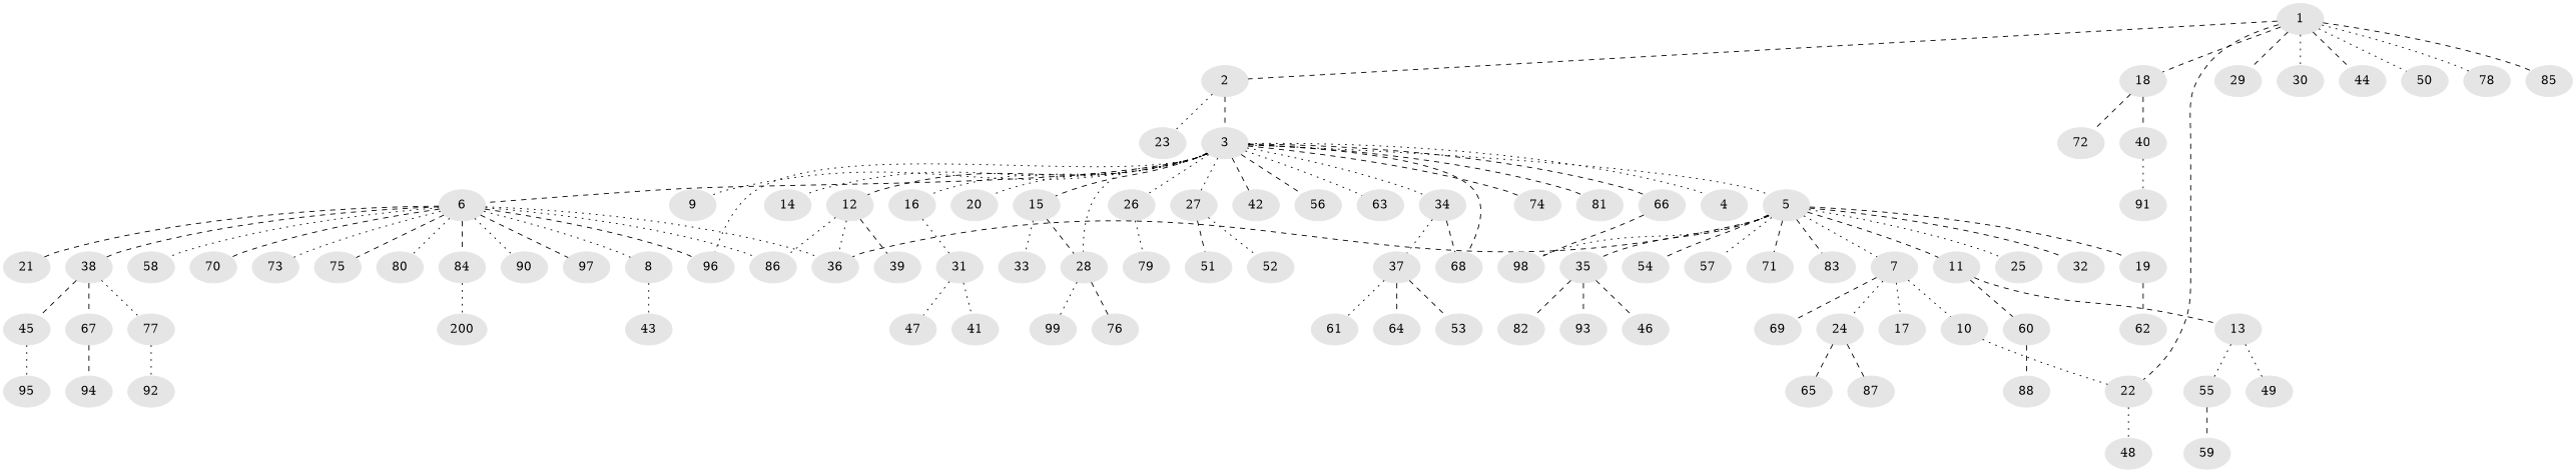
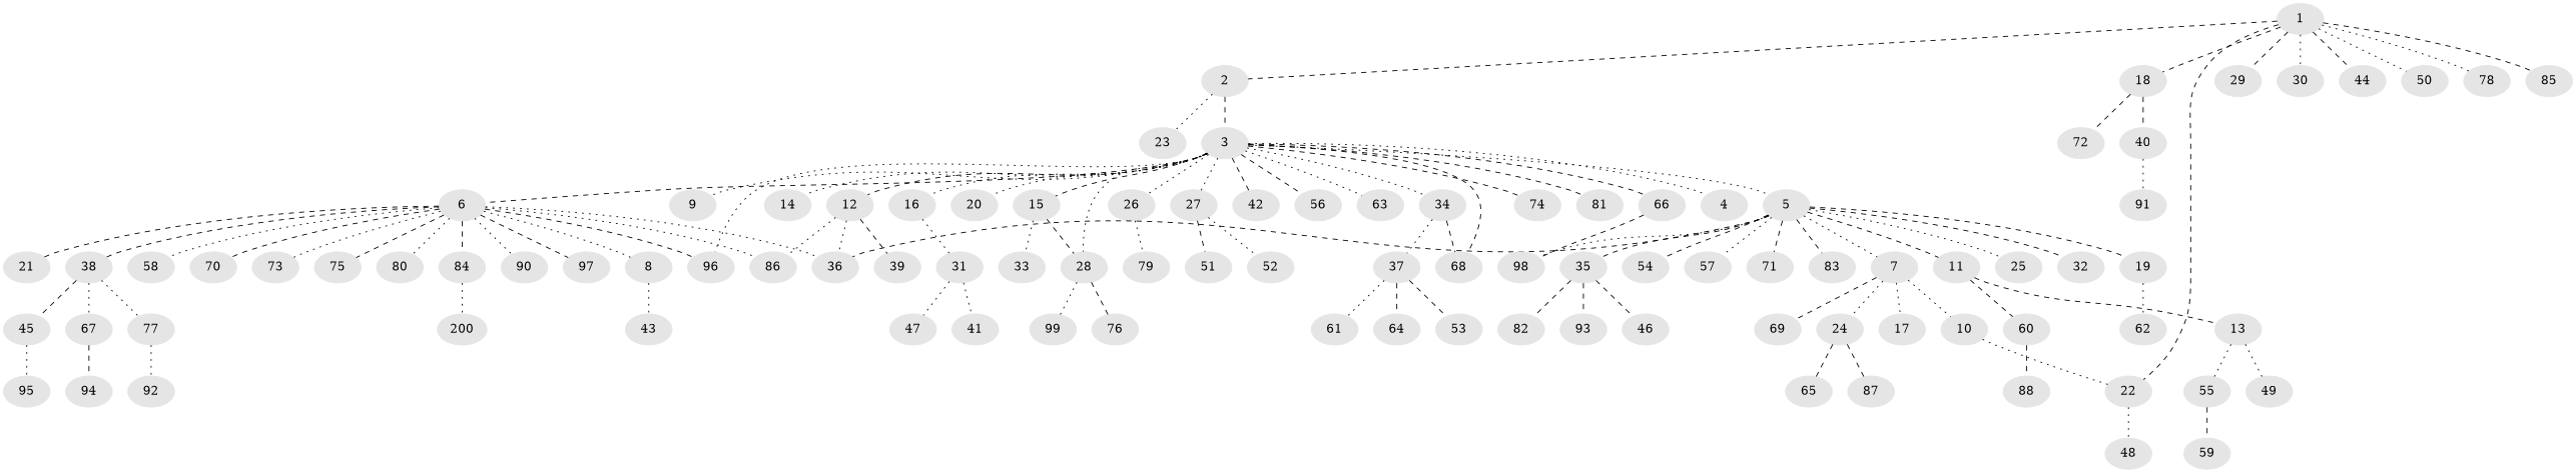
  graph {
    node [color=gray90 style=filled]
    edge [style=dashed]
    1
    2
    18
    22
    29
    30
    44
    50
    78
    85
    3
    23
    40
    72
    48
    4
    5
    6
    9
    12
    14
    15
    16
    20
    26
    27
    28
    34
    42
    56
    63
    66
    68
    74
    81
    96
    7
    11
    19
    25
    32
    35
    36
    54
    57
    71
    83
    98
    8
    21
    38
    58
    70
    73
    75
    80
    84
    86
    90
    97
    39
    33
    31
    79
    51
    52
    76
    99
    37
    10
    17
    24
    69
    13
    60
    62
    46
    82
    93
    43
    45
    67
    77
    n84 [label=200]
    65
    87
    49
    55
    88
    59
    41
    47
    91
    53
    61
    64
    95
    94
    92
    1 -- 2
    1 -- 18
    1 -- 22
    1 -- 29
    1 -- 30 [style=dotted]
    1 -- 44
    1 -- 50 [style=dotted]
    1 -- 78 [style=dotted]
    1 -- 85
    2 -- 3
    2 -- 23 [style=dotted]
    18 -- 40
    18 -- 72
    22 -- 48 [style=dotted]
    3 -- 4 [style=dotted]
    3 -- 5 [style=dotted]
    3 -- 6
    3 -- 9 [style=dotted]
    3 -- 12
    3 -- 14 [style=dotted]
    3 -- 15
    3 -- 16 [style=dotted]
    3 -- 20 [style=dotted]
    3 -- 26 [style=dotted]
    3 -- 27 [style=dotted]
    3 -- 28 [style=dotted]
    3 -- 34 [style=dotted]
    3 -- 42
    3 -- 56
    3 -- 63 [style=dotted]
    3 -- 66
    3 -- 68
    3 -- 74
    3 -- 81
    3 -- 96 [style=dotted]
    40 -- 91 [style=dotted]
    5 -- 7 [style=dotted]
    5 -- 11
    5 -- 19
    5 -- 25 [style=dotted]
    5 -- 32
    5 -- 35
    5 -- 36
    5 -- 54
    5 -- 57 [style=dotted]
    5 -- 71
    5 -- 83
    5 -- 98 [style=dotted]
    6 -- 96
    6 -- 36 [style=dotted]
    6 -- 8 [style=dotted]
    6 -- 21
    6 -- 38
    6 -- 58 [style=dotted]
    6 -- 70
    6 -- 73 [style=dotted]
    6 -- 75
    6 -- 80 [style=dotted]
    6 -- 84
    6 -- 86 [style=dotted]
    6 -- 90 [style=dotted]
    6 -- 97
    12 -- 36 [style=dotted]
    12 -- 86 [style=dotted]
    12 -- 39
    15 -- 28
    15 -- 33 [style=dotted]
    16 -- 31 [style=dotted]
    26 -- 79 [style=dotted]
    27 -- 51
    27 -- 52 [style=dotted]
    28 -- 76
    28 -- 99 [style=dotted]
    34 -- 68
    34 -- 37 [style=dotted]
    66 -- 98
    7 -- 10 [style=dotted]
    7 -- 17 [style=dotted]
    7 -- 24 [style=dotted]
    7 -- 69
    11 -- 13
    11 -- 60
-   19 -- 62
+   19 -- 62 [style=dotted]
    35 -- 46
    35 -- 82
    35 -- 93
    8 -- 43 [style=dotted]
    38 -- 45
-   38 -- 67
+   38 -- 67 [style=dotted]
    38 -- 77 [style=dotted]
    84 -- n84 [style=dotted]
    31 -- 41 [style=dotted]
    31 -- 47 [style=dotted]
    37 -- 53
    37 -- 61 [style=dotted]
    37 -- 64
    10 -- 22 [style=dotted]
    24 -- 65
    24 -- 87
    13 -- 49 [style=dotted]
    13 -- 55 [style=dotted]
    60 -- 88
    45 -- 95 [style=dotted]
    67 -- 94
    77 -- 92 [style=dotted]
    55 -- 59
  }
